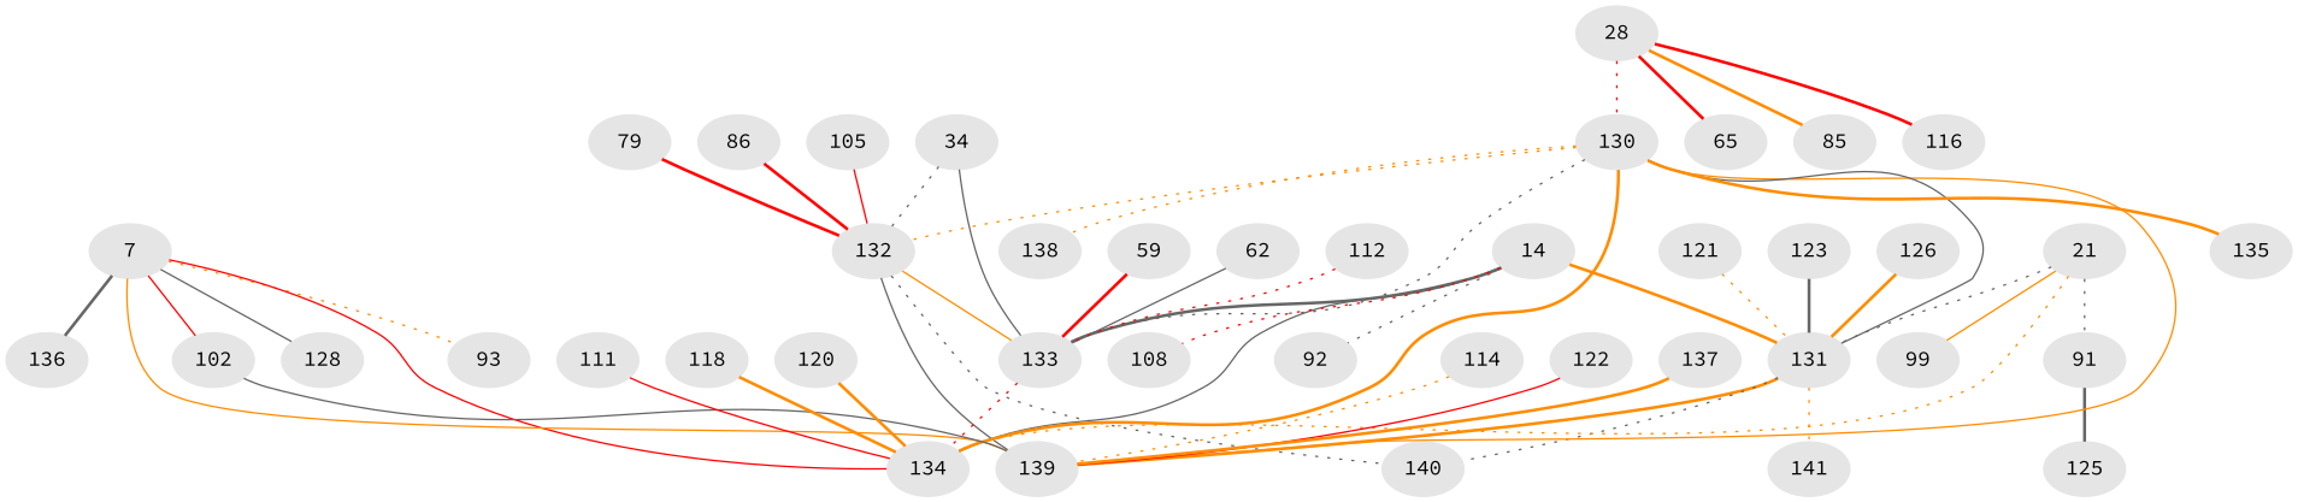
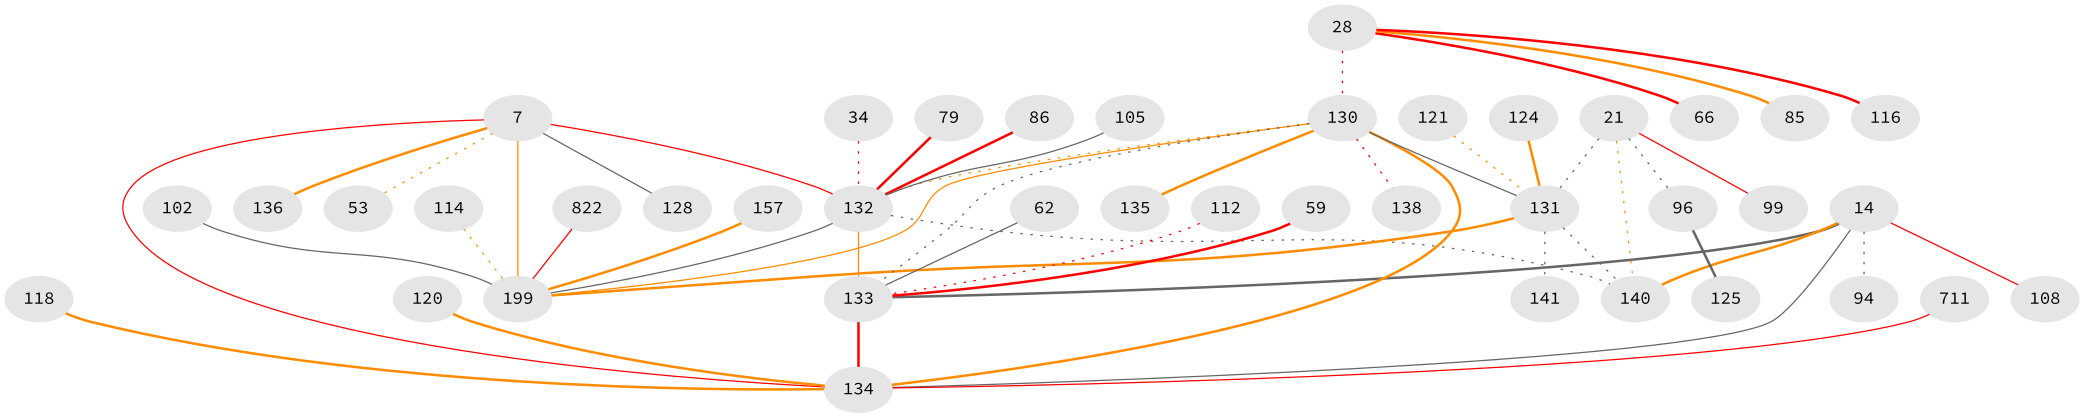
  graph {
    fontname="Source Code Pro"
    node [color=gray90 fontname="Source Code Pro" style=filled]
    edge [color=darkorange fontname="Source Code Pro" style=bold]
    7 [super="+1+4"]
-   93
+   93 [label=53]
    128
    132 [super="+47+48+57"]
    134 [super="+100+103+104+106"]
    136
-   139 [super="+67+110+36+43+77+84+3"]
+   139 [super="+67+110+36+43+77+84+3" label=199]
    133 [super="+101+35"]
    140
    14 [super="+12+11"]
-   92
+   92 [label=94]
    108 [super="+76"]
    131 [super="+13+39+41+55+70+73+91+109+115+117+119"]
    141
    21 [super="+17"]
-   96 [label=91]
+   96
    99
    125
    28 [super="+22"]
-   66 [label=65]
+   66
    85
    116
    130 [super="+25+63+27+129+40+53+65+72+81+82+87+89+90+95+107+126+127"]
    135
    138 [super="+113"]
    34 [super="+30"]
    59
    62
    79
    86
    102
    105
-   111
+   111 [label=711]
    112
    114 [super="+94"]
    118
    120
    121
-   122
-   123
-   124 [super="+51" label=126]
-   137 [super="+54"]
+   122 [label=822]
+   124 [super="+51"]
+   137 [super="+54" label=157]
    7 -- 93 [style=dotted]
    7 -- 128 [color=gray40 style=solid]
-   7 -- 102 [color=red style=solid]
+   7 -- 132 [color=red style=solid]
    7 -- 134 [color=red style=solid]
-   7 -- 136 [color=gray40]
+   7 -- 136
    7 -- 139 [style=solid weight=12]
    132 -- 139 [color=gray40 style=solid weight=3]
    132 -- 133 [style=solid weight=7]
    132 -- 140 [color=gray40 style=dotted]
-   133 -- 134 [color=red style=dotted weight=2]
+   133 -- 134 [color=red weight=2]
    14 -- 134 [color=gray40 style=solid]
    14 -- 133 [color=gray40]
    14 -- 92 [color=gray40 style=dotted]
-   14 -- 108 [color=red style=dotted]
-   14 -- 131 [weight=12]
+   14 -- 108 [color=red style=solid]
+   14 -- 140 [weight=12]
    131 -- 139
    131 -- 140 [color=gray40 style=dotted]
-   131 -- 141 [style=dotted]
-   21 -- 134 [style=dotted weight=10]
+   131 -- 141 [color=gray40 style=dotted]
+   21 -- 140 [style=dotted weight=10]
    21 -- 131 [color=gray40 style=dotted]
    21 -- 96 [color=gray40 style=dotted]
-   21 -- 99 [style=solid]
+   21 -- 99 [color=red style=solid]
    96 -- 125 [color=gray40]
    28 -- 66 [color=red]
    28 -- 85
    28 -- 116 [color=red]
    28 -- 130 [color=red style=dotted weight=10]
    130 -- 132 [style=dotted]
    130 -- 134 [weight=2]
    130 -- 139 [style=solid]
    130 -- 133 [color=gray40 style=dotted]
    130 -- 131 [color=gray40 style=solid]
    130 -- 135
-   130 -- 138 [style=dotted]
-   34 -- 132 [color=gray40 style=dotted weight=6]
-   34 -- 133 [color=gray40 style=solid weight=4]
+   130 -- 138 [color=red style=dotted]
+   34 -- 132 [color=red style=dotted weight=6]
    59 -- 133 [color=red]
    62 -- 133 [color=gray40 style=solid]
    79 -- 132 [color=red]
    86 -- 132 [color=red]
    102 -- 139 [color=gray40 style=solid]
-   105 -- 132 [color=red style=solid]
+   105 -- 132 [color=gray40 style=solid]
    111 -- 134 [color=red style=solid]
    112 -- 133 [color=red style=dotted]
    114 -- 139 [style=dotted]
    118 -- 134
    120 -- 134
    121 -- 131 [style=dotted]
    122 -- 139 [color=red style=solid]
-   123 -- 131 [color=gray40]
    124 -- 131
    137 -- 139
  }
